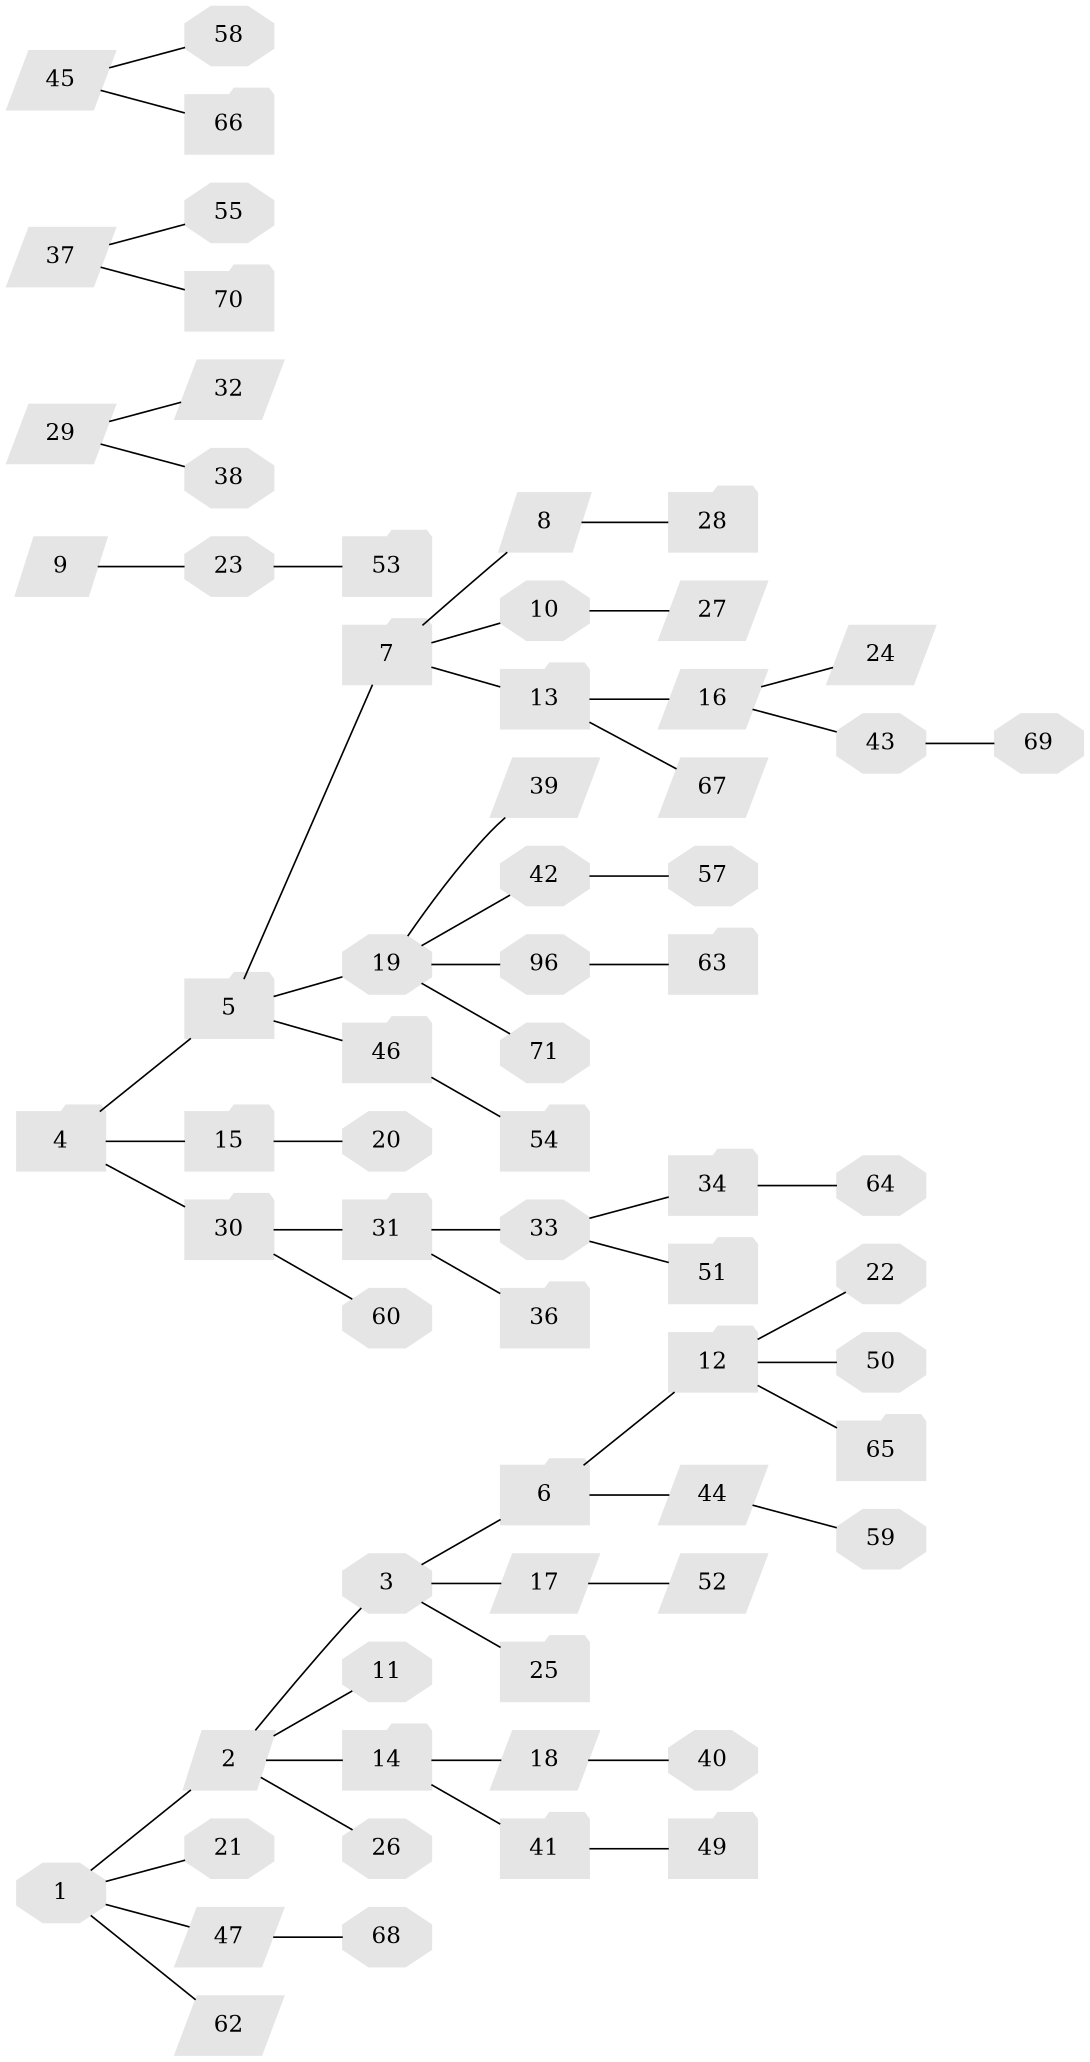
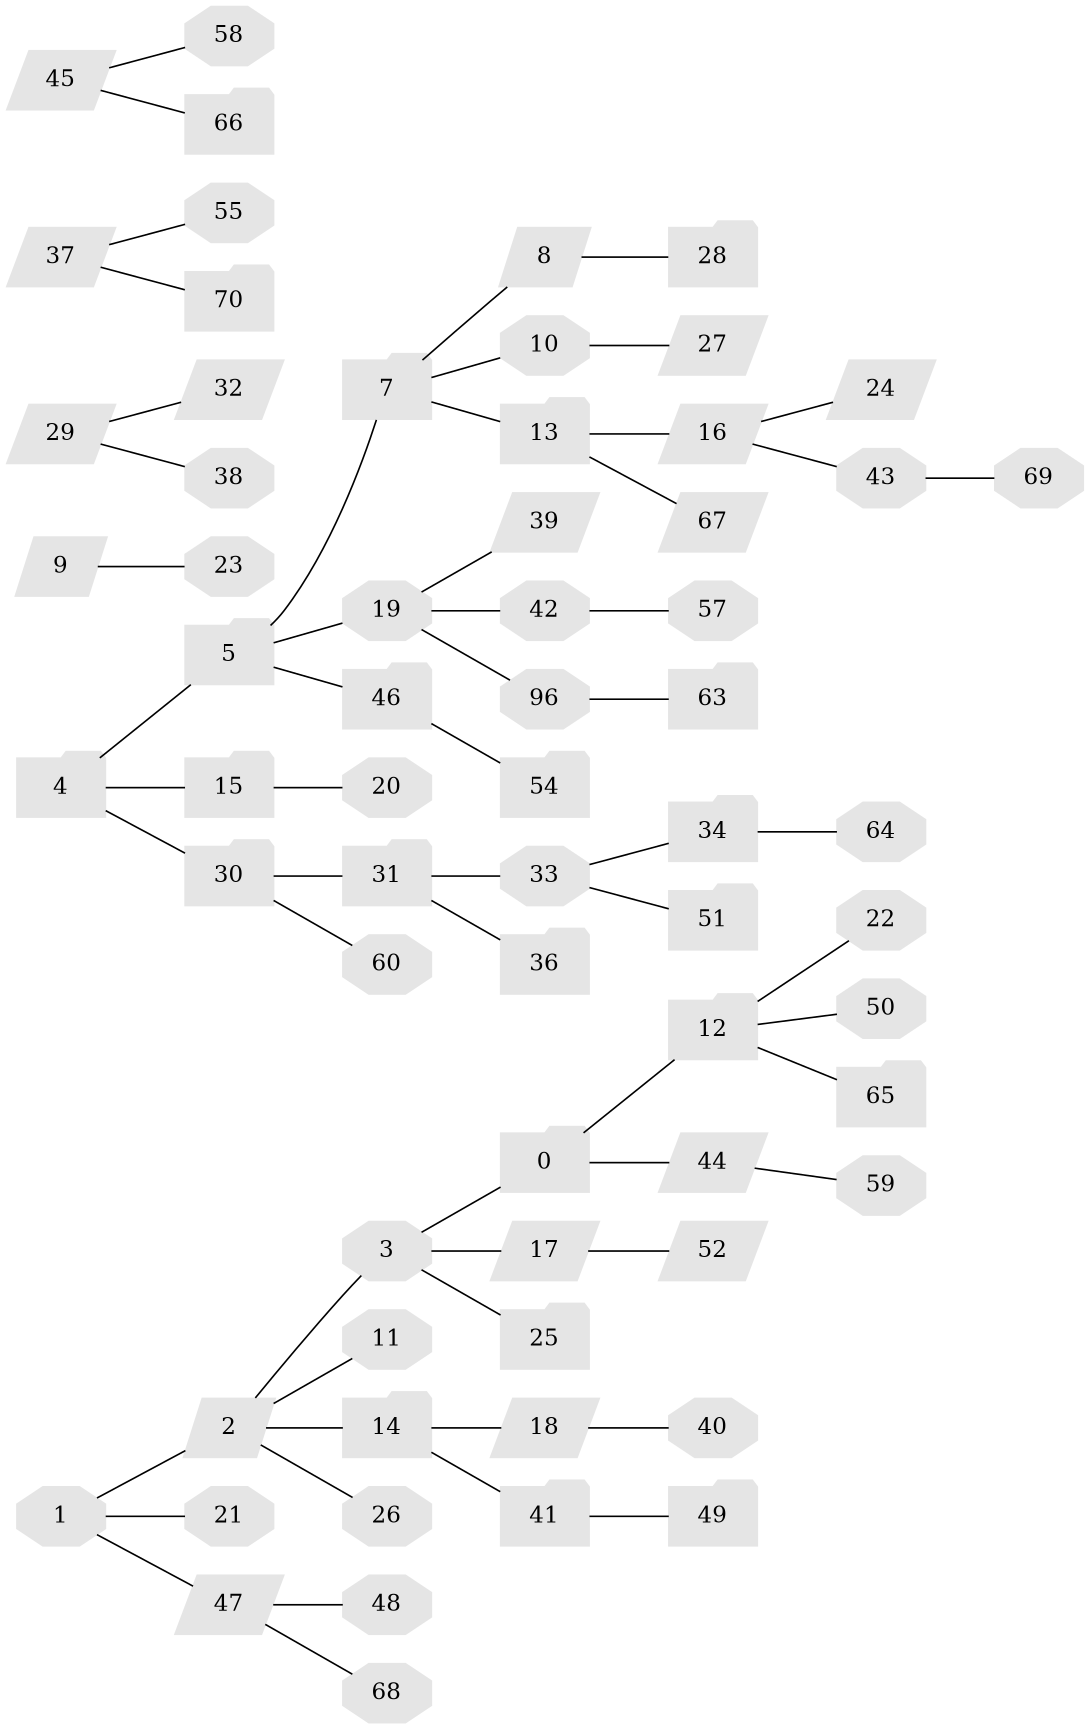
  graph {
    rankdir=LR
    node [color=gray90 shape=octagon style=filled]
    2 [shape=parallelogram]
    1
    21
    47 [shape=parallelogram]
-   62 [shape=parallelogram]
    3
    11
    14 [shape=folder]
    26
    4 [shape=folder]
    5 [shape=folder]
    15 [shape=folder]
    30 [shape=folder]
+   48
    68
-   6 [shape=folder]
+   6 [shape=folder label=0]
    17 [shape=parallelogram]
    25 [shape=folder]
    9 [shape=parallelogram]
    23
    18 [shape=parallelogram]
    41 [shape=folder]
    12 [shape=folder]
    44 [shape=parallelogram]
    52 [shape=parallelogram]
    7 [shape=folder]
    19
    46 [shape=folder]
    20
    31 [shape=folder]
    60
    8 [shape=parallelogram]
    10
    13 [shape=folder]
    39 [shape=parallelogram]
    42
    n37 [label=96]
-   71
    54 [shape=folder]
    22
    50
    65 [shape=folder]
    59
    28 [shape=folder]
    27 [shape=parallelogram]
    16 [shape=parallelogram]
    67 [shape=parallelogram]
    29 [shape=parallelogram]
    32 [shape=parallelogram]
    38
-   53 [shape=folder]
    24 [shape=parallelogram]
    43
    40
    49 [shape=folder]
    69
    57
    63 [shape=folder]
    33
    36 [shape=folder]
    34 [shape=folder]
    51 [shape=folder]
    64
    37 [shape=parallelogram]
    55
    70 [shape=folder]
    45 [shape=parallelogram]
    58
    66 [shape=folder]
    2 -- 3
    2 -- 11
    2 -- 14
    2 -- 26
    1 -- 2
    1 -- 21
    1 -- 47
-   1 -- 62
+   47 -- 48
    47 -- 68
    3 -- 6
    3 -- 17
    3 -- 25
    14 -- 18
    14 -- 41
    4 -- 5
    4 -- 15
    4 -- 30
    5 -- 7
    5 -- 19
    5 -- 46
    15 -- 20
    30 -- 31
    30 -- 60
    6 -- 12
    6 -- 44
    17 -- 52
    9 -- 23
-   23 -- 53
    18 -- 40
    41 -- 49
    12 -- 22
    12 -- 50
    12 -- 65
    44 -- 59
    7 -- 8
    7 -- 10
    7 -- 13
    19 -- 39
    19 -- 42
    19 -- n37
-   19 -- 71
    46 -- 54
    31 -- 33
    31 -- 36
    8 -- 28
    10 -- 27
    13 -- 16
    13 -- 67
    42 -- 57
    n37 -- 63
    16 -- 24
    16 -- 43
    29 -- 32
    29 -- 38
    43 -- 69
    33 -- 34
    33 -- 51
    34 -- 64
    37 -- 55
    37 -- 70
    45 -- 58
    45 -- 66
  }
